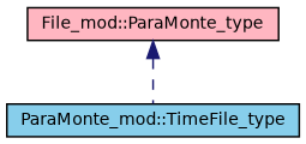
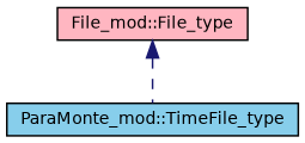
  digraph {
    node [color=black fontname=Helvetica fontsize=10 shape=record style=filled]
    n1 [fillcolor=skyblue fontcolor=black height=0.2 label="ParaMonte_mod::TimeFile_type" width=0.4]
-   n2 [fillcolor=lightpink height=0.2 label="File_mod::ParaMonte_type" width=0.4]
+   n2 [fillcolor=lightpink height=0.2 label="File_mod::File_type" width=0.4]
    n2 -> n1 [color=midnightblue dir=back fontname=Helvetica fontsize=10 labelfontname=Helvetica labelfontsize=10 style=dashed]
  }
